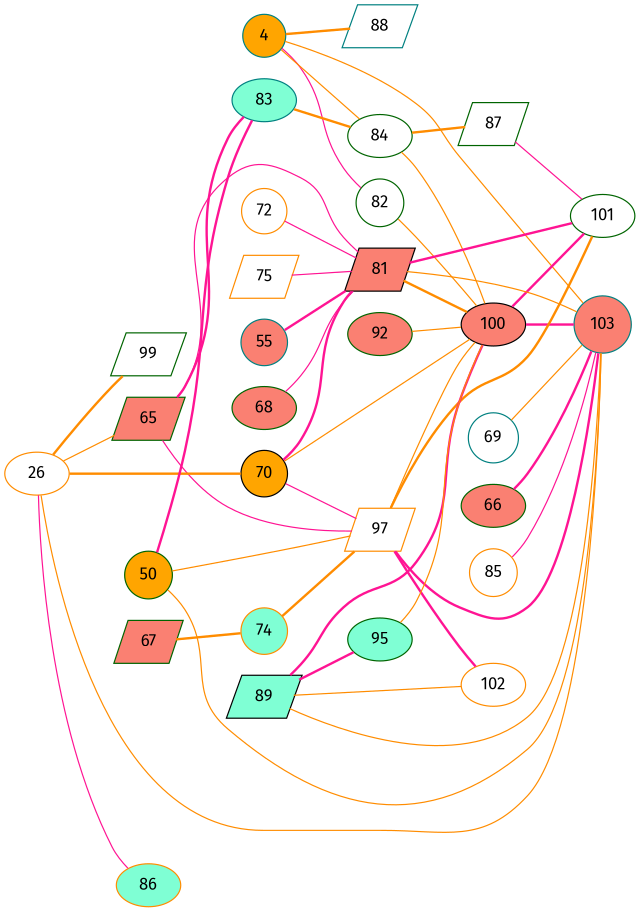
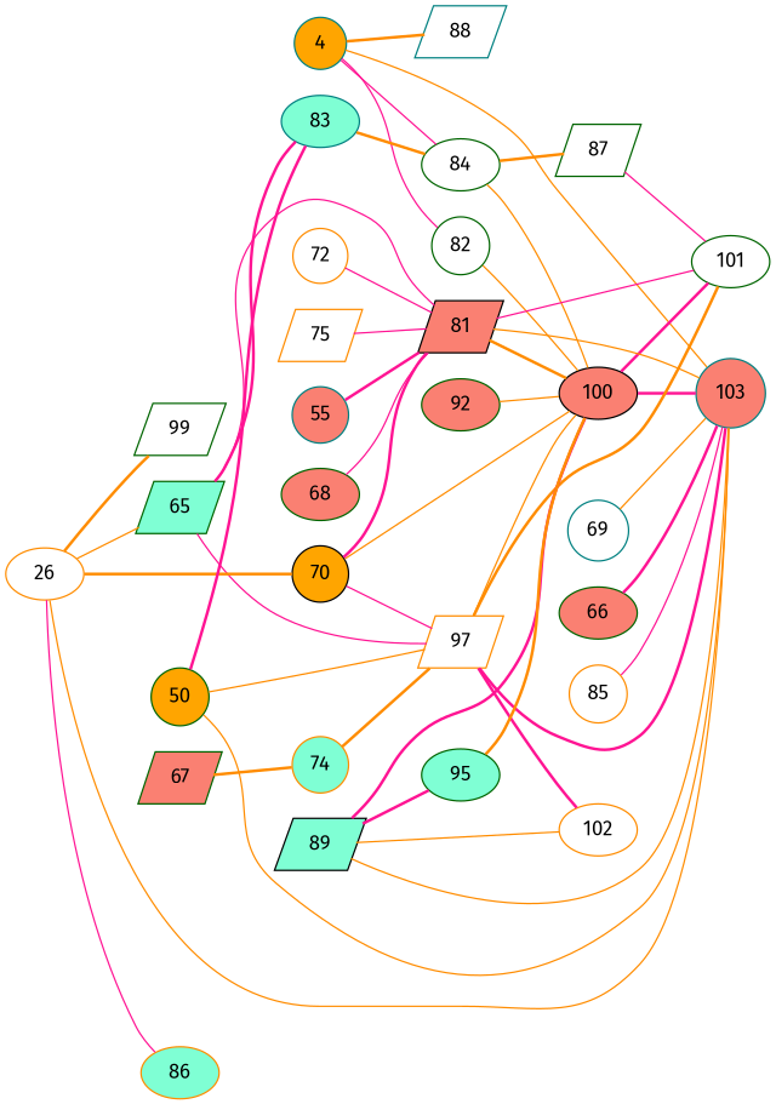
  graph {
    fontname="Fira Sans"
    rankdir=LR
    node [color=darkgreen fillcolor=white fontname="Fira Sans" shape=ellipse style=filled]
    edge [color=darkorange fontname="Fira Sans" style=solid]
    4 [color=teal fillcolor=orange shape=circle super="+1"]
    82 [shape=circle]
    84 [super="+27+76"]
    88 [color=teal shape=parallelogram]
    103 [color=teal fillcolor=salmon shape=circle super="+96+94"]
    100 [color=black fillcolor=salmon super="+98+69+80"]
    87 [shape=parallelogram]
-   65 [fillcolor=salmon shape=parallelogram super="+40+41"]
+   65 [fillcolor=aquamarine shape=parallelogram super="+40+41"]
    83 [color=teal fillcolor=aquamarine]
    97 [color=darkorange shape=parallelogram super="+22+37+93"]
    81 [color=black fillcolor=salmon shape=parallelogram super="+19+5+3+12+16"]
    26 [color=darkorange]
    70 [color=black fillcolor=orange shape=circle super="+6"]
    86 [color=darkorange fillcolor=aquamarine]
    99 [shape=parallelogram]
    50 [fillcolor=orange shape=circle]
    101 [super="+79+36"]
    102 [color=darkorange]
    55 [color=teal fillcolor=salmon shape=circle]
    n20 [color=teal label=69 shape=circle]
    66 [fillcolor=salmon super="+53"]
    74 [color=darkorange fillcolor=aquamarine shape=circle super="+61+60"]
    67 [fillcolor=salmon shape=parallelogram]
    68 [fillcolor=salmon]
    72 [color=darkorange shape=circle]
    75 [color=darkorange shape=parallelogram]
    85 [color=darkorange shape=circle super="+78"]
    89 [color=black fillcolor=aquamarine shape=parallelogram super="+45"]
    95 [fillcolor=aquamarine super="+49"]
    92 [fillcolor=salmon]
    4 -- 82 [color=deeppink weight=2]
-   4 -- 84 [weight=2]
+   4 -- 84 [color=deeppink weight=2]
    4 -- 88 [style=bold]
    4 -- 103
    82 -- 100
    84 -- 100 [weight=3]
    84 -- 87 [style=bold]
    100 -- 103 [color=deeppink style=bold weight=3]
    100 -- 101 [color=deeppink style=bold weight=2]
    87 -- 101 [color=deeppink]
    65 -- 83 [color=deeppink style=bold]
    65 -- 97 [color=deeppink weight=2]
    65 -- 81 [color=deeppink weight=2]
    83 -- 84 [style=bold]
    97 -- 103 [color=deeppink style=bold weight=2]
    97 -- 100 [weight=2]
    97 -- 101 [style=bold weight=2]
    97 -- 102 [color=deeppink style=bold]
    81 -- 103 [weight=5]
    81 -- 100 [style=bold]
-   81 -- 101 [color=deeppink style=bold weight=3]
+   81 -- 101 [color=deeppink weight=3]
    26 -- 103
    26 -- 65
    26 -- 70 [style=bold weight=2]
    26 -- 86 [color=deeppink]
    26 -- 99 [style=bold]
    70 -- 100 [weight=2]
    70 -- 97 [color=deeppink]
    70 -- 81 [color=deeppink style=bold]
    50 -- 103
    50 -- 83 [color=deeppink style=bold]
    50 -- 97 [weight=2]
    55 -- 81 [color=deeppink style=bold]
    n20 -- 103
    66 -- 103 [color=deeppink style=bold]
    74 -- 97 [style=bold weight=2]
    67 -- 74 [style=bold]
    68 -- 81 [color=deeppink]
    72 -- 81 [color=deeppink]
    75 -- 81 [color=deeppink]
    85 -- 103 [color=deeppink]
    89 -- 103
    89 -- 100 [color=deeppink style=bold]
    89 -- 102
    89 -- 95 [color=deeppink style=bold weight=2]
-   95 -- 100 [weight=2]
+   95 -- 100 [style=bold weight=2]
    92 -- 100
  }
